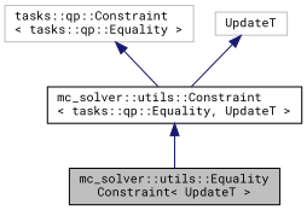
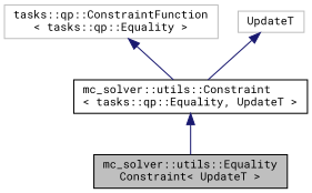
  digraph {
    fontname="Roboto Mono"
    node [color=black fillcolor=white fontname="Roboto Mono" fontsize=10 shape=record style=filled]
    edge [color=midnightblue dir=back fontname="Roboto Mono" fontsize=10 labelfontname=Helvetica labelfontsize=10 style=solid]
    n1 [fillcolor=grey75 fontcolor=black height=0.2 label="mc_solver::utils::Equality\lConstraint\< UpdateT \>" width=0.4]
    n2 [height=0.2 label="mc_solver::utils::Constraint\l\< tasks::qp::Equality, UpdateT \>" width=0.4]
-   n3 [color=grey75 height=0.2 label="tasks::qp::Constraint\l\< tasks::qp::Equality \>" width=0.4]
+   n3 [color=grey75 height=0.2 label="tasks::qp::ConstraintFunction\l\< tasks::qp::Equality \>" width=0.4]
    n4 [color=grey75 height=0.2 label=UpdateT width=0.4]
    n2 -> n1
    n3 -> n2
    n4 -> n2
  }
